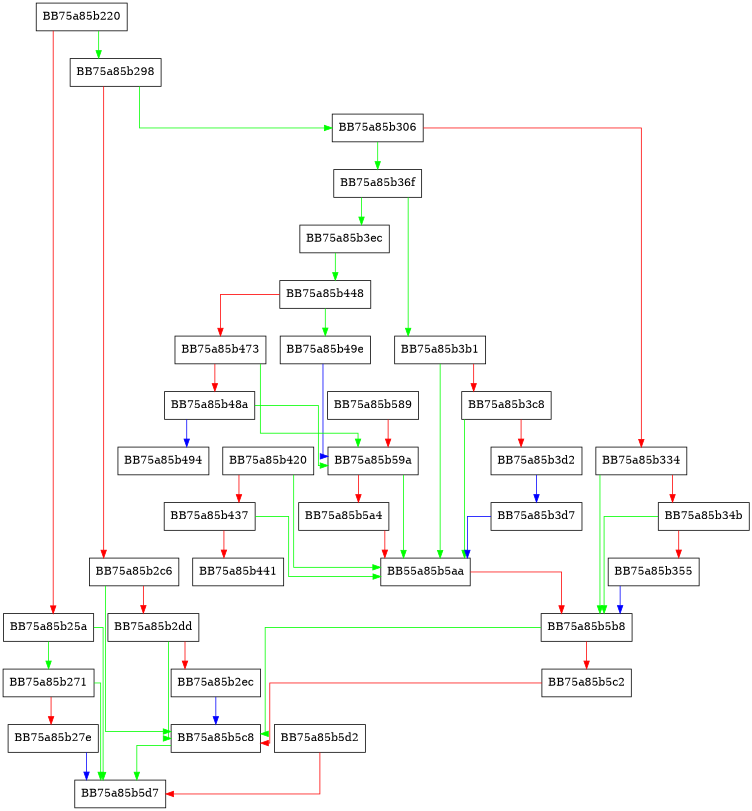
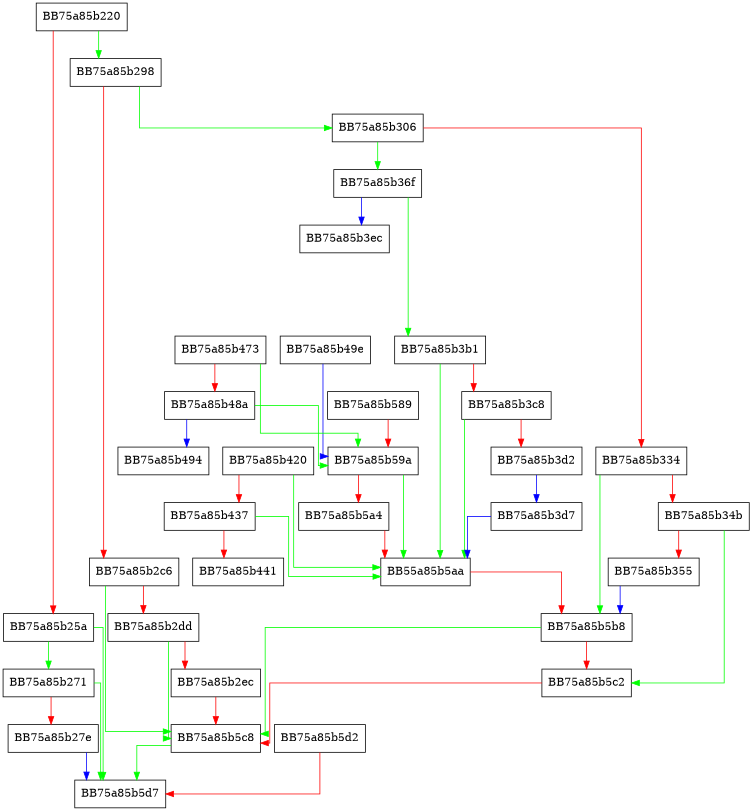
  digraph {
    splines=ortho
    node [shape=box]
    edge [color=green]
    BB75a85b220
    BB75a85b298
    BB75a85b25a
    BB75a85b306
    BB75a85b2c6
    BB75a85b5d7
    BB75a85b271
    BB75a85b36f
    BB75a85b334
    BB75a85b5c8
    BB75a85b2dd
    BB75a85b27e
    BB75a85b3ec
    BB75a85b3b1
    BB75a85b5b8
    BB75a85b34b
    BB75a85b2ec
    BB75a85b5d2
-   BB75a85b448
    n20 [label=BB55a85b5aa]
    BB75a85b3c8
    BB75a85b5c2
    BB75a85b355
    BB75a85b49e
    BB75a85b473
    BB75a85b420
    BB75a85b437
    BB75a85b3d2
    BB75a85b3d7
    BB75a85b59a
    BB75a85b48a
    BB75a85b441
    BB75a85b5a4
    BB75a85b494
    BB75a85b589
    BB75a85b220 -> BB75a85b298
    BB75a85b220 -> BB75a85b25a [color=red]
    BB75a85b298 -> BB75a85b306
    BB75a85b298 -> BB75a85b2c6 [color=red]
    BB75a85b25a -> BB75a85b5d7
    BB75a85b25a -> BB75a85b271
    BB75a85b306 -> BB75a85b36f
    BB75a85b306 -> BB75a85b334 [color=red]
    BB75a85b2c6 -> BB75a85b5c8
    BB75a85b2c6 -> BB75a85b2dd [color=red]
    BB75a85b271 -> BB75a85b5d7
    BB75a85b271 -> BB75a85b27e [color=red]
-   BB75a85b36f -> BB75a85b3ec
+   BB75a85b36f -> BB75a85b3ec [color=blue]
    BB75a85b36f -> BB75a85b3b1
    BB75a85b334 -> BB75a85b5b8
    BB75a85b334 -> BB75a85b34b [color=red]
    BB75a85b5c8 -> BB75a85b5d7
    BB75a85b2dd -> BB75a85b5c8
    BB75a85b2dd -> BB75a85b2ec [color=red]
    BB75a85b27e -> BB75a85b5d7 [color=blue]
-   BB75a85b3ec -> BB75a85b448
    BB75a85b3b1 -> n20
    BB75a85b3b1 -> BB75a85b3c8 [color=red]
    BB75a85b5b8 -> BB75a85b5c8
    BB75a85b5b8 -> BB75a85b5c2 [color=red]
-   BB75a85b34b -> BB75a85b5b8
+   BB75a85b34b -> BB75a85b5c2
    BB75a85b34b -> BB75a85b355 [color=red]
-   BB75a85b2ec -> BB75a85b5c8 [color=blue]
+   BB75a85b2ec -> BB75a85b5c8 [color=red]
    BB75a85b5d2 -> BB75a85b5d7 [color=red]
-   BB75a85b448 -> BB75a85b49e
-   BB75a85b448 -> BB75a85b473 [color=red]
    n20 -> BB75a85b5b8 [color=red]
    BB75a85b3c8 -> n20
    BB75a85b3c8 -> BB75a85b3d2 [color=red]
    BB75a85b5c2 -> BB75a85b5c8 [color=red]
    BB75a85b355 -> BB75a85b5b8 [color=blue]
    BB75a85b49e -> BB75a85b59a [color=blue]
    BB75a85b473 -> BB75a85b59a
    BB75a85b473 -> BB75a85b48a [color=red]
    BB75a85b420 -> n20
    BB75a85b420 -> BB75a85b437 [color=red]
    BB75a85b437 -> n20
    BB75a85b437 -> BB75a85b441 [color=red]
    BB75a85b3d2 -> BB75a85b3d7 [color=blue]
    BB75a85b3d7 -> n20 [color=blue]
    BB75a85b59a -> n20
    BB75a85b59a -> BB75a85b5a4 [color=red]
    BB75a85b48a -> BB75a85b59a
    BB75a85b48a -> BB75a85b494 [color=blue]
    BB75a85b5a4 -> n20 [color=red]
    BB75a85b589 -> BB75a85b59a [color=red]
  }
